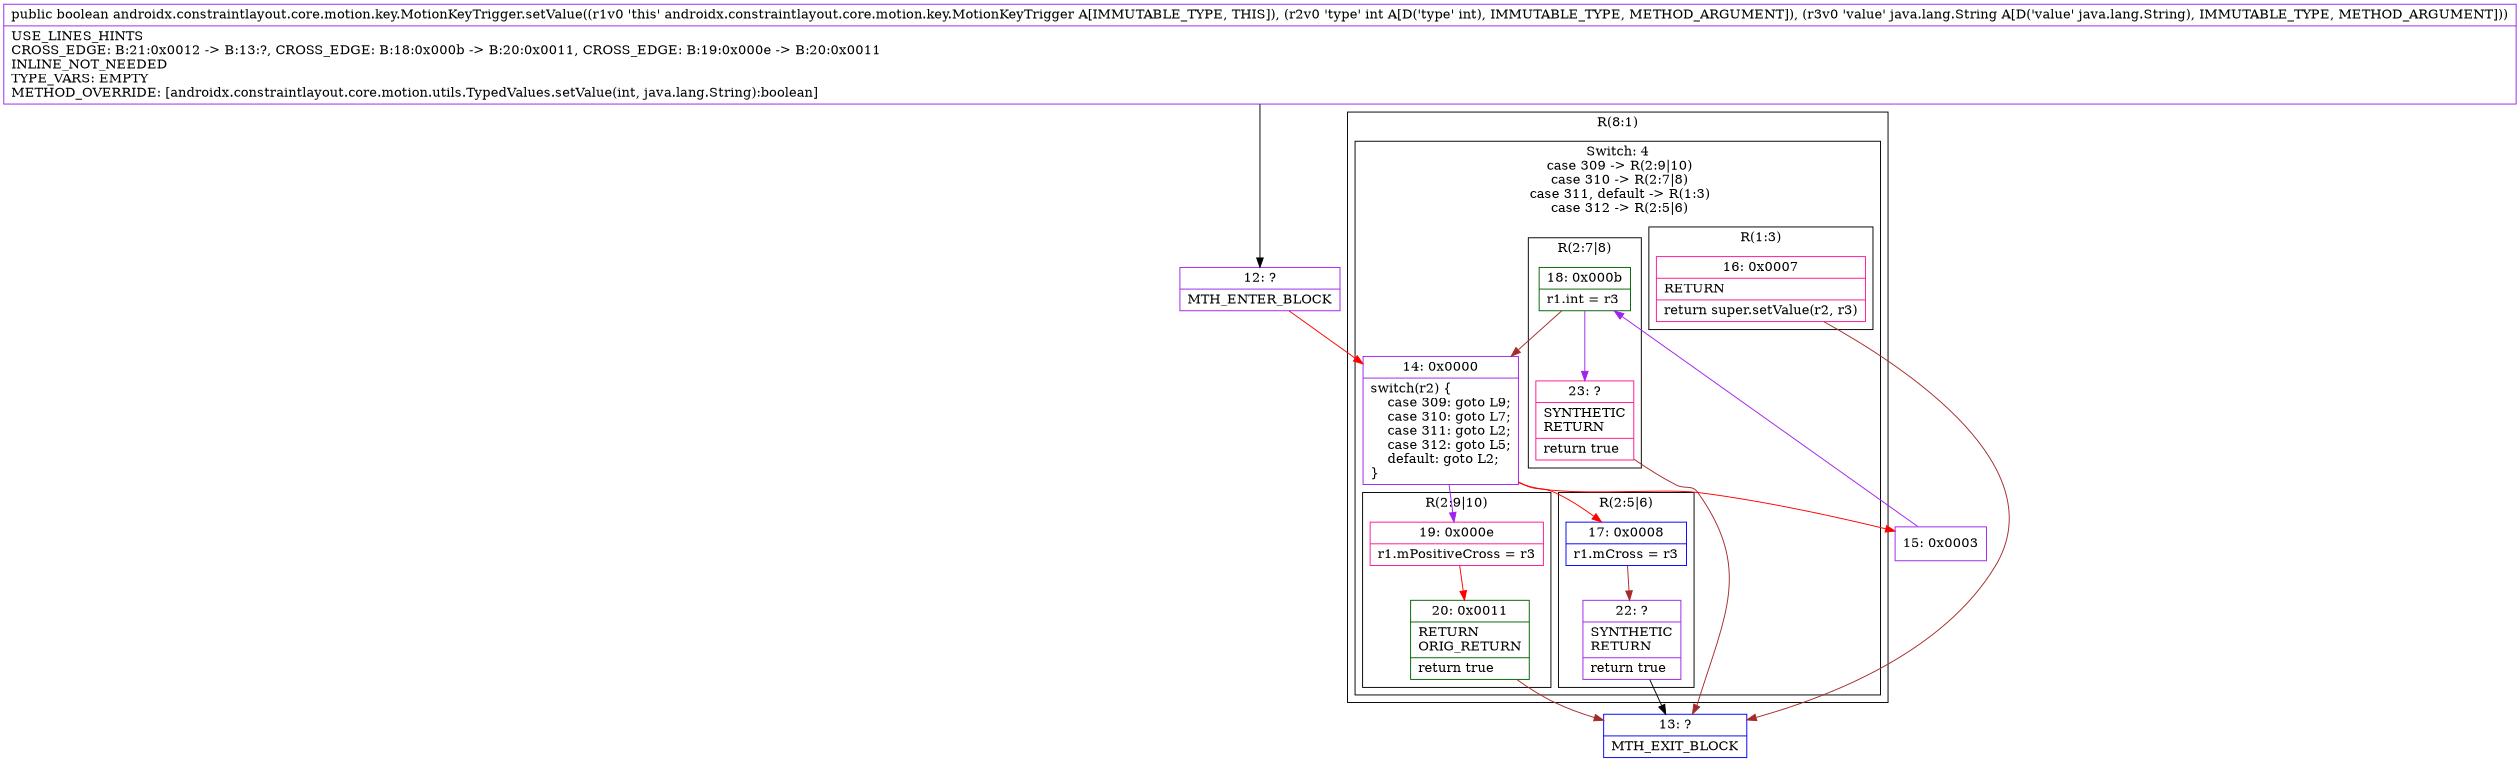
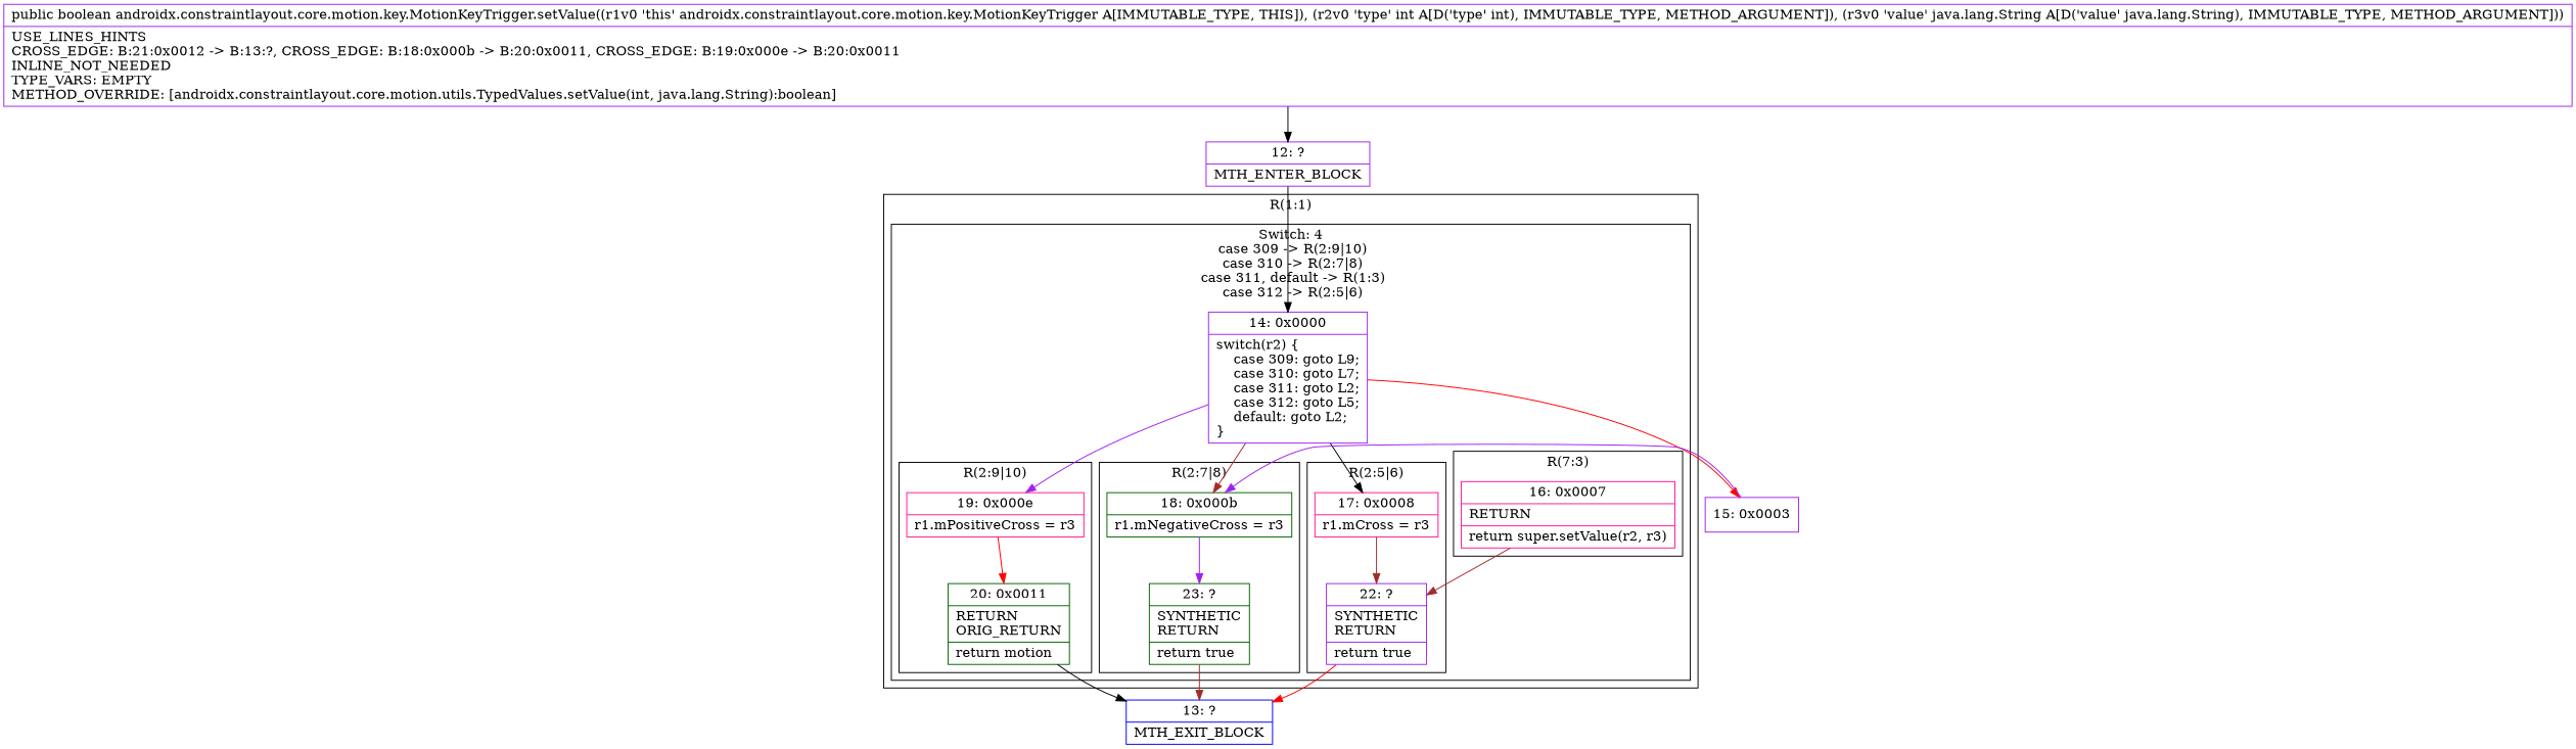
  digraph {
    node [color=purple shape=record]
    edge [color=red]
    n1 [color=deeppink label="{19\:\ 0x000e|r1.mPositiveCross = r3\l}"]
-   n2 [color=darkgreen label="{20\:\ 0x0011|RETURN\lORIG_RETURN\l|return true\l}"]
-   n3 [color=darkgreen label="{18\:\ 0x000b|r1.int = r3\l}"]
-   n4 [color=deeppink label="{23\:\ ?|SYNTHETIC\lRETURN\l|return true\l}"]
-   n5 [color=blue label="{17\:\ 0x0008|r1.mCross = r3\l}"]
+   n2 [color=darkgreen label="{20\:\ 0x0011|RETURN\lORIG_RETURN\l|return motion\l}"]
+   n3 [color=darkgreen label="{18\:\ 0x000b|r1.mNegativeCross = r3\l}"]
+   n4 [color=darkgreen label="{23\:\ ?|SYNTHETIC\lRETURN\l|return true\l}"]
+   n5 [color=deeppink label="{17\:\ 0x0008|r1.mCross = r3\l}"]
    n6 [label="{22\:\ ?|SYNTHETIC\lRETURN\l|return true\l}"]
    n7 [color=deeppink label="{16\:\ 0x0007|RETURN\l|return super.setValue(r2, r3)\l}"]
    n8 [label="{14\:\ 0x0000|switch(r2) \{\l    case 309: goto L9;\l    case 310: goto L7;\l    case 311: goto L2;\l    case 312: goto L5;\l    default: goto L2;\l\}\l}"]
    n9 [color=blue label="{13\:\ ?|MTH_EXIT_BLOCK\l}"]
    n10 [label="{15\:\ 0x0003}"]
    n11 [label="{12\:\ ?|MTH_ENTER_BLOCK\l}"]
    n12 [label="{public boolean androidx.constraintlayout.core.motion.key.MotionKeyTrigger.setValue((r1v0 'this' androidx.constraintlayout.core.motion.key.MotionKeyTrigger A[IMMUTABLE_TYPE, THIS]), (r2v0 'type' int A[D('type' int), IMMUTABLE_TYPE, METHOD_ARGUMENT]), (r3v0 'value' java.lang.String A[D('value' java.lang.String), IMMUTABLE_TYPE, METHOD_ARGUMENT]))  | USE_LINES_HINTS\lCROSS_EDGE: B:21:0x0012 \-\> B:13:?, CROSS_EDGE: B:18:0x000b \-\> B:20:0x0011, CROSS_EDGE: B:19:0x000e \-\> B:20:0x0011\lINLINE_NOT_NEEDED\lTYPE_VARS: EMPTY\lMETHOD_OVERRIDE: [androidx.constraintlayout.core.motion.utils.TypedValues.setValue(int, java.lang.String):boolean]\l}"]
    subgraph cluster_1 {
-     label="R(8:1)"
+     label="R(1:1)"
      subgraph cluster_2 {
        label="Switch: 4\n case 309 -> R(2:9|10)\n case 310 -> R(2:7|8)\n case 311, default -> R(1:3)\n case 312 -> R(2:5|6)"
        n8
        subgraph cluster_3 {
          label="R(2:9|10)"
          n1
          n2
        }
        subgraph cluster_4 {
          label="R(2:7|8)"
          n3
          n4
        }
        subgraph cluster_5 {
          label="R(2:5|6)"
          n5
          n6
        }
        subgraph cluster_6 {
-         label="R(1:3)"
+         label="R(7:3)"
          n7
        }
      }
    }
    n1 -> n2
-   n2 -> n9 [color=brown]
+   n2 -> n9 [color=black]
    n3 -> n4 [color=purple]
    n4 -> n9 [color=brown]
    n5 -> n6 [color=brown]
-   n6 -> n9 [color=black]
-   n7 -> n9 [color=brown]
+   n6 -> n9
+   n7 -> n6 [color=brown]
    n8 -> n1 [color=purple]
-   n3 -> n8 [color=brown]
-   n8 -> n5
+   n8 -> n3 [color=brown]
+   n8 -> n5 [color=black]
    n8 -> n10
    n10 -> n3 [color=purple]
-   n11 -> n8
+   n11 -> n8 [color=black]
    n12 -> n11 [color=black]
  }
